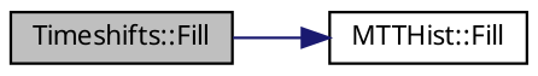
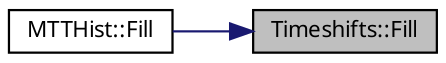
  digraph {
    rankdir=LR
    fontname="Noto Sans"
    node [color=black fontname="Noto Sans" fontsize=10 shape=record style=filled]
    n1 [fillcolor=grey75 fontcolor=black height=0.2 label="Timeshifts::Fill" width=0.4]
    n2 [fillcolor=white height=0.2 label="MTTHist::Fill" width=0.4]
-   n1 -> n2 [color=midnightblue fontname="Noto Sans" fontsize=10 labelfontname=Helvetica labelfontsize=10 style=solid]
+   n2 -> n1 [color=midnightblue fontname="Noto Sans" fontsize=10 labelfontname=Helvetica labelfontsize=10 style=solid]
  }
